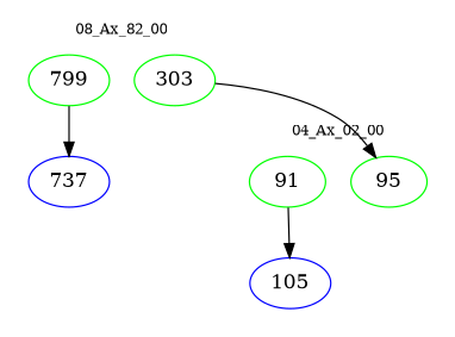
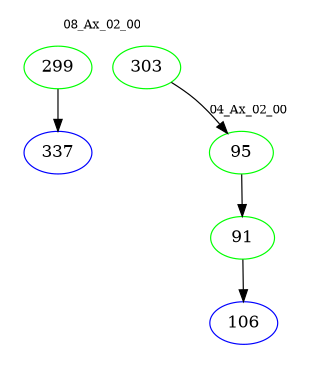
  digraph {
    node [color=green]
    edge [color=black]
    n1 [label=95]
    n2 [label=91]
-   n3 [color=blue label=105]
+   n3 [color=blue label=106]
    n4 [label=303]
-   n5 [label=799]
-   n6 [color=blue label=737]
+   n5 [label=299]
+   n6 [color=blue label=337]
    subgraph cluster_1 {
      color=white
      fontsize=10
      label="04_Ax_02_00"
      n1
      n2
      n3
    }
    subgraph cluster_2 {
      color=white
      fontsize=10
-     label="08_Ax_82_00"
+     label="08_Ax_02_00"
      n4
      n5
      n6
    }
+   n1 -> n2
    n2 -> n3
    n4 -> n1
    n5 -> n6
  }
